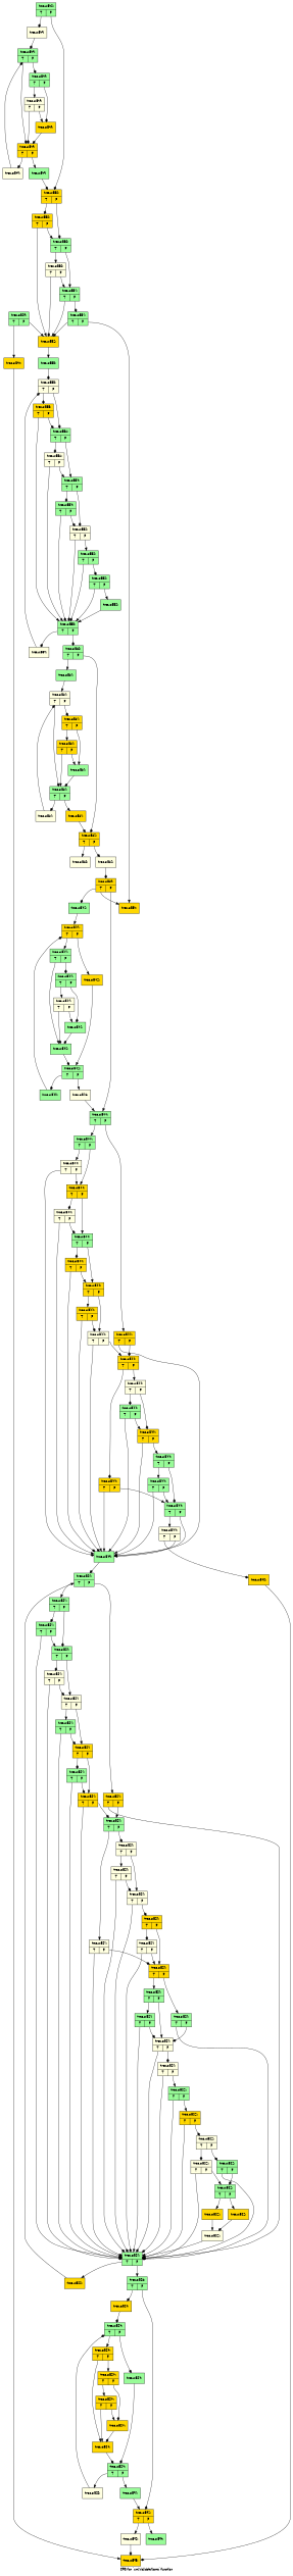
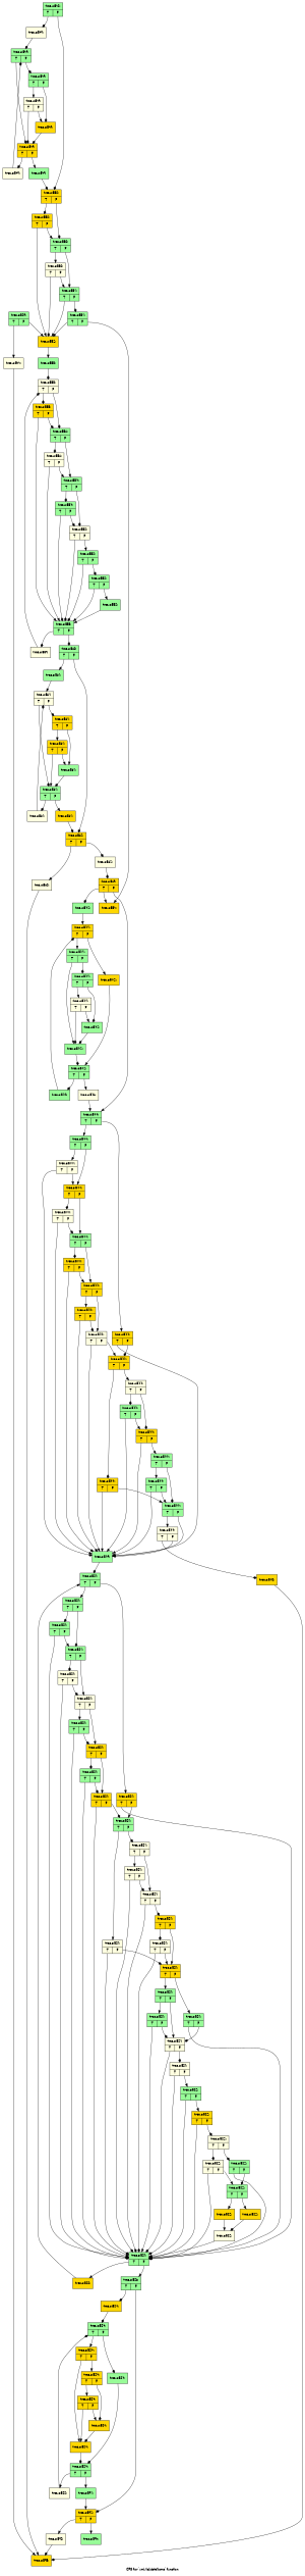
  digraph {
    fontname="Patrick Hand"
    label="CFG for 'xmlValidateName' function"
    node [fillcolor=palegreen fontname="Patrick Hand" shape=record style=filled]
    edge [arrowhead=normal fontname="Patrick Hand" tailport=s0]
    n1 [label="{tree.c:539:|{<s0>T|<s1>F}}"]
-   n2 [fillcolor=gold label="{tree.c:544:}"]
+   n2 [fillcolor=lightyellow label="{tree.c:544:}"]
    n3 [fillcolor=gold label="{tree.c:552:}"]
    n4 [fillcolor=gold label="{tree.c:595:}"]
    n5 [label="{tree.c:548:|{<s0>T|<s1>F}}"]
    n6 [fillcolor=lightyellow label="{tree.c:549:}"]
    n7 [fillcolor=gold label="{tree.c:550:|{<s0>T|<s1>F}}"]
    n8 [label="{tree.c:549:|{<s0>T|<s1>F}}"]
    n9 [fillcolor=gold label="{tree.c:550:|{<s0>T|<s1>F}}"]
    n10 [label="{tree.c:550:|{<s0>T|<s1>F}}"]
    n11 [fillcolor=gold label="{tree.c:549:|{<s0>T|<s1>F}}"]
    n12 [label="{tree.c:549:|{<s0>T|<s1>F}}"]
    n13 [fillcolor=lightyellow label="{tree.c:550:|{<s0>T|<s1>F}}"]
    n14 [label="{tree.c:551:|{<s0>T|<s1>F}}"]
    n15 [fillcolor=lightyellow label="{tree.c:549:}"]
    n16 [label="{tree.c:549:}"]
    n17 [fillcolor=lightyellow label="{tree.c:549:|{<s0>T|<s1>F}}"]
    n18 [fillcolor=gold label="{tree.c:549:}"]
    n19 [label="{tree.c:555:}"]
    n20 [label="{tree.c:551:|{<s0>T|<s1>F}}"]
    n21 [fillcolor=lightyellow label="{tree.c:555:|{<s0>T|<s1>F}}"]
    n22 [fillcolor=gold label="{tree.c:554:}"]
    n23 [fillcolor=gold label="{tree.c:569:|{<s0>T|<s1>F}}"]
    n24 [label="{tree.c:572:}"]
    n25 [label="{tree.c:577:|{<s0>T|<s1>F}}"]
    n26 [fillcolor=gold label="{tree.c:555:|{<s0>T|<s1>F}}"]
    n27 [label="{tree.c:556:|{<s0>T|<s1>F}}"]
    n28 [fillcolor=gold label="{tree.c:572:|{<s0>T|<s1>F}}"]
    n29 [label="{tree.c:577:|{<s0>T|<s1>F}}"]
    n30 [fillcolor=gold label="{tree.c:577:|{<s0>T|<s1>F}}"]
    n31 [label="{tree.c:555:|{<s0>T|<s1>F}}"]
    n32 [fillcolor=lightyellow label="{tree.c:556:|{<s0>T|<s1>F}}"]
    n33 [label="{tree.c:557:|{<s0>T|<s1>F}}"]
    n34 [fillcolor=lightyellow label="{tree.c:559:}"]
    n35 [label="{tree.c:560:|{<s0>T|<s1>F}}"]
    n36 [label="{tree.c:557:|{<s0>T|<s1>F}}"]
    n37 [fillcolor=lightyellow label="{tree.c:558:|{<s0>T|<s1>F}}"]
    n38 [label="{tree.c:561:}"]
    n39 [fillcolor=gold label="{tree.c:562:|{<s0>T|<s1>F}}"]
    n40 [label="{tree.c:558:|{<s0>T|<s1>F}}"]
    n41 [label="{tree.c:558:|{<s0>T|<s1>F}}"]
    n42 [label="{tree.c:558:}"]
    n43 [fillcolor=lightyellow label="{tree.c:561:|{<s0>T|<s1>F}}"]
    n44 [fillcolor=lightyellow label="{tree.c:563:}"]
    n45 [fillcolor=lightyellow label="{tree.c:562:}"]
    n46 [label="{tree.c:561:|{<s0>T|<s1>F}}"]
    n47 [fillcolor=gold label="{tree.c:561:|{<s0>T|<s1>F}}"]
    n48 [fillcolor=lightyellow label="{tree.c:561:}"]
    n49 [fillcolor=gold label="{tree.c:561:}"]
    n50 [fillcolor=gold label="{tree.c:561:|{<s0>T|<s1>F}}"]
    n51 [label="{tree.c:561:}"]
    n52 [label="{tree.c:572:|{<s0>T|<s1>F}}"]
    n53 [fillcolor=gold label="{tree.c:572:}"]
    n54 [fillcolor=lightyellow label="{tree.c:577:|{<s0>T|<s1>F}}"]
    n55 [fillcolor=gold label="{tree.c:577:|{<s0>T|<s1>F}}"]
    n56 [label="{tree.c:579:}"]
    n57 [fillcolor=gold label="{tree.c:577:|{<s0>T|<s1>F}}"]
    n58 [label="{tree.c:572:}"]
    n59 [label="{tree.c:572:|{<s0>T|<s1>F}}"]
    n60 [label="{tree.c:572:|{<s0>T|<s1>F}}"]
    n61 [fillcolor=lightyellow label="{tree.c:572:|{<s0>T|<s1>F}}"]
    n62 [label="{tree.c:572:}"]
    n63 [label="{tree.c:573:}"]
    n64 [fillcolor=lightyellow label="{tree.c:576:}"]
    n65 [fillcolor=lightyellow label="{tree.c:577:|{<s0>T|<s1>F}}"]
    n66 [label="{tree.c:577:|{<s0>T|<s1>F}}"]
    n67 [label="{tree.c:581:|{<s0>T|<s1>F}}"]
    n68 [fillcolor=gold label="{tree.c:577:|{<s0>T|<s1>F}}"]
    n69 [fillcolor=lightyellow label="{tree.c:577:|{<s0>T|<s1>F}}"]
    n70 [fillcolor=gold label="{tree.c:577:|{<s0>T|<s1>F}}"]
    n71 [fillcolor=gold label="{tree.c:577:|{<s0>T|<s1>F}}"]
    n72 [label="{tree.c:581:|{<s0>T|<s1>F}}"]
    n73 [fillcolor=gold label="{tree.c:581:|{<s0>T|<s1>F}}"]
    n74 [fillcolor=gold label="{tree.c:577:|{<s0>T|<s1>F}}"]
    n75 [fillcolor=lightyellow label="{tree.c:577:|{<s0>T|<s1>F}}"]
    n76 [label="{tree.c:577:|{<s0>T|<s1>F}}"]
    n77 [label="{tree.c:577:|{<s0>T|<s1>F}}"]
    n78 [fillcolor=gold label="{tree.c:577:|{<s0>T|<s1>F}}"]
    n79 [fillcolor=lightyellow label="{tree.c:577:|{<s0>T|<s1>F}}"]
    n80 [label="{tree.c:577:|{<s0>T|<s1>F}}"]
    n81 [fillcolor=gold label="{tree.c:578:}"]
    n82 [label="{tree.c:577:|{<s0>T|<s1>F}}"]
    n83 [label="{tree.c:581:|{<s0>T|<s1>F}}"]
    n84 [label="{tree.c:581:|{<s0>T|<s1>F}}"]
    n85 [label="{tree.c:581:|{<s0>T|<s1>F}}"]
    n86 [label="{tree.c:581:|{<s0>T|<s1>F}}"]
    n87 [fillcolor=lightyellow label="{tree.c:581:|{<s0>T|<s1>F}}"]
    n88 [fillcolor=lightyellow label="{tree.c:581:|{<s0>T|<s1>F}}"]
    n89 [fillcolor=gold label="{tree.c:583:}"]
    n90 [label="{tree.c:586:|{<s0>T|<s1>F}}"]
    n91 [fillcolor=lightyellow label="{tree.c:581:|{<s0>T|<s1>F}}"]
    n92 [fillcolor=lightyellow label="{tree.c:581:|{<s0>T|<s1>F}}"]
    n93 [label="{tree.c:581:|{<s0>T|<s1>F}}"]
    n94 [fillcolor=gold label="{tree.c:581:|{<s0>T|<s1>F}}"]
    n95 [fillcolor=gold label="{tree.c:587:}"]
    n96 [fillcolor=gold label="{tree.c:592:|{<s0>T|<s1>F}}"]
    n97 [label="{tree.c:581:|{<s0>T|<s1>F}}"]
    n98 [fillcolor=gold label="{tree.c:581:|{<s0>T|<s1>F}}"]
    n99 [fillcolor=gold label="{tree.c:581:|{<s0>T|<s1>F}}"]
    n100 [fillcolor=lightyellow label="{tree.c:581:|{<s0>T|<s1>F}}"]
    n101 [fillcolor=lightyellow label="{tree.c:581:|{<s0>T|<s1>F}}"]
    n102 [label="{tree.c:581:|{<s0>T|<s1>F}}"]
    n103 [label="{tree.c:581:|{<s0>T|<s1>F}}"]
    n104 [fillcolor=gold label="{tree.c:581:|{<s0>T|<s1>F}}"]
    n105 [label="{tree.c:581:|{<s0>T|<s1>F}}"]
    n106 [fillcolor=lightyellow label="{tree.c:581:|{<s0>T|<s1>F}}"]
    n107 [fillcolor=lightyellow label="{tree.c:581:|{<s0>T|<s1>F}}"]
    n108 [fillcolor=lightyellow label="{tree.c:581:|{<s0>T|<s1>F}}"]
    n109 [label="{tree.c:582:|{<s0>T|<s1>F}}"]
    n110 [fillcolor=gold label="{tree.c:582:|{<s0>T|<s1>F}}"]
    n111 [fillcolor=lightyellow label="{tree.c:582:|{<s0>T|<s1>F}}"]
    n112 [fillcolor=lightyellow label="{tree.c:582:|{<s0>T|<s1>F}}"]
    n113 [label="{tree.c:582:|{<s0>T|<s1>F}}"]
    n114 [label="{tree.c:582:|{<s0>T|<s1>F}}"]
    n115 [fillcolor=gold label="{tree.c:582:}"]
    n116 [fillcolor=gold label="{tree.c:582:}"]
    n117 [fillcolor=lightyellow label="{tree.c:582:}"]
    n118 [label="{tree.c:587:|{<s0>T|<s1>F}}"]
    n119 [fillcolor=lightyellow label="{tree.c:593:}"]
    n120 [label="{tree.c:594:}"]
    n121 [fillcolor=gold label="{tree.c:587:|{<s0>T|<s1>F}}"]
    n122 [label="{tree.c:587:}"]
    n123 [fillcolor=gold label="{tree.c:587:}"]
    n124 [fillcolor=gold label="{tree.c:587:|{<s0>T|<s1>F}}"]
    n125 [label="{tree.c:587:|{<s0>T|<s1>F}}"]
    n126 [fillcolor=gold label="{tree.c:587:|{<s0>T|<s1>F}}"]
    n127 [fillcolor=gold label="{tree.c:587:}"]
    n128 [fillcolor=lightyellow label="{tree.c:588:}"]
    n129 [label="{tree.c:591:}"]
    n1 -> n2
    n1 -> n3 [tailport=s1]
    n2 -> n4
    n3 -> n19
    n5 -> n6 [arrowhead=diamond]
    n5 -> n7 [arrowhead=diamond tailport=s1]
    n6 -> n8 [arrowhead=diamond]
    n7 -> n9 [arrowhead=diamond]
    n7 -> n10 [arrowhead=diamond tailport=s1]
    n8 -> n11 [arrowhead=diamond]
    n8 -> n12 [arrowhead=diamond tailport=s1]
    n9 -> n3
    n9 -> n10 [tailport=s1]
    n10 -> n13
    n10 -> n14 [tailport=s1]
    n11 -> n15 [arrowhead=diamond]
    n11 -> n16 [tailport=s1]
    n12 -> n17
    n12 -> n18 [arrowhead=diamond tailport=s1]
    n13 -> n3 [arrowhead=diamond]
    n13 -> n14 [tailport=s1]
    n14 -> n3
    n14 -> n20 [arrowhead=diamond tailport=s1]
    n15 -> n8 [arrowhead=diamond]
    n16 -> n7 [arrowhead=diamond]
    n17 -> n11 [arrowhead=diamond]
    n17 -> n18 [tailport=s1]
    n18 -> n11 [arrowhead=diamond]
    n19 -> n21 [arrowhead=diamond]
    n20 -> n3 [arrowhead=diamond]
    n20 -> n22 [tailport=s1]
    n21 -> n26 [arrowhead=diamond]
    n21 -> n27 [arrowhead=diamond tailport=s1]
    n23 -> n22
    n23 -> n24 [arrowhead=diamond]
    n23 -> n25 [tailport=s1]
    n24 -> n28
    n25 -> n29
    n25 -> n30 [tailport=s1]
    n26 -> n27 [arrowhead=diamond tailport=s1]
    n26 -> n31
    n27 -> n32 [arrowhead=diamond]
    n27 -> n33 [tailport=s1]
    n28 -> n52
    n28 -> n53 [tailport=s1]
    n29 -> n54
    n29 -> n55 [tailport=s1]
    n30 -> n56
    n30 -> n57 [arrowhead=diamond tailport=s1]
    n31 -> n34 [arrowhead=diamond]
    n31 -> n35 [arrowhead=diamond tailport=s1]
    n32 -> n31
    n32 -> n33 [tailport=s1]
    n33 -> n36 [arrowhead=diamond]
    n33 -> n37 [arrowhead=diamond tailport=s1]
    n34 -> n21 [arrowhead=diamond]
    n35 -> n38
    n35 -> n39 [arrowhead=diamond tailport=s1]
    n36 -> n31 [arrowhead=diamond]
    n36 -> n37 [arrowhead=diamond tailport=s1]
    n37 -> n31 [arrowhead=diamond]
    n37 -> n40 [tailport=s1]
    n38 -> n43
    n39 -> n44
    n39 -> n45 [arrowhead=diamond tailport=s1]
    n40 -> n31 [arrowhead=diamond]
    n40 -> n41 [arrowhead=diamond tailport=s1]
    n41 -> n31
    n41 -> n42 [tailport=s1]
    n42 -> n31
    n43 -> n46 [arrowhead=diamond]
    n43 -> n47 [arrowhead=diamond tailport=s1]
+   n44 -> n4
    n45 -> n23 [arrowhead=diamond]
    n46 -> n48 [arrowhead=diamond]
    n46 -> n49 [tailport=s1]
    n47 -> n50
    n47 -> n51 [tailport=s1]
    n48 -> n43 [arrowhead=diamond]
    n49 -> n39 [arrowhead=diamond]
    n50 -> n46
    n50 -> n51 [tailport=s1]
    n51 -> n46 [arrowhead=diamond]
    n52 -> n58
    n52 -> n59 [arrowhead=diamond tailport=s1]
    n53 -> n60
    n54 -> n55 [tailport=s1]
    n54 -> n56 [arrowhead=diamond]
    n55 -> n65 [arrowhead=diamond]
    n55 -> n66 [tailport=s1]
    n56 -> n67 [arrowhead=diamond]
    n57 -> n68 [arrowhead=diamond]
    n57 -> n69 [tailport=s1]
    n58 -> n60 [arrowhead=diamond]
    n59 -> n61
    n59 -> n62 [arrowhead=diamond tailport=s1]
    n60 -> n63 [arrowhead=diamond]
    n60 -> n64 [tailport=s1]
    n61 -> n58 [arrowhead=diamond]
    n61 -> n62 [tailport=s1]
    n62 -> n58 [arrowhead=diamond]
    n63 -> n28 [arrowhead=diamond]
    n64 -> n25
    n65 -> n56
    n65 -> n66 [arrowhead=diamond tailport=s1]
    n66 -> n70 [arrowhead=diamond]
    n66 -> n71 [tailport=s1]
    n67 -> n72
    n67 -> n73 [tailport=s1]
    n68 -> n56
    n68 -> n76 [tailport=s1]
    n69 -> n77 [arrowhead=diamond]
    n69 -> n78 [arrowhead=diamond tailport=s1]
    n70 -> n56 [arrowhead=diamond]
    n70 -> n71 [tailport=s1]
    n71 -> n74
    n71 -> n75 [tailport=s1]
    n72 -> n83 [arrowhead=diamond]
    n72 -> n84 [arrowhead=diamond tailport=s1]
    n73 -> n85
    n73 -> n86 [tailport=s1]
    n74 -> n56 [arrowhead=diamond]
    n74 -> n75 [arrowhead=diamond tailport=s1]
    n75 -> n56
    n75 -> n57 [tailport=s1]
    n76 -> n56 [tailport=s1]
    n76 -> n79
    n77 -> n56
    n77 -> n78 [tailport=s1]
    n78 -> n56
    n78 -> n80 [tailport=s1]
    n79 -> n56 [tailport=s1]
    n79 -> n81 [arrowhead=diamond]
    n80 -> n76 [arrowhead=diamond tailport=s1]
    n80 -> n82
    n81 -> n4 [arrowhead=diamond]
    n82 -> n56 [arrowhead=diamond]
    n82 -> n76 [tailport=s1]
    n83 -> n84 [tailport=s1]
    n83 -> n85 [arrowhead=diamond]
    n84 -> n87 [arrowhead=diamond]
    n84 -> n88 [tailport=s1]
    n85 -> n89
    n85 -> n90 [tailport=s1]
    n86 -> n91
    n86 -> n92 [arrowhead=diamond tailport=s1]
    n87 -> n85 [arrowhead=diamond]
    n87 -> n88 [arrowhead=diamond tailport=s1]
    n88 -> n93
    n88 -> n94 [tailport=s1]
    n89 -> n67
    n90 -> n95 [arrowhead=diamond]
    n90 -> n96 [arrowhead=diamond tailport=s1]
    n91 -> n85 [arrowhead=diamond]
    n91 -> n99 [arrowhead=diamond tailport=s1]
    n92 -> n100
    n92 -> n101 [tailport=s1]
    n93 -> n85
    n93 -> n94 [arrowhead=diamond tailport=s1]
    n94 -> n97 [arrowhead=diamond]
    n94 -> n98 [tailport=s1]
    n95 -> n118 [arrowhead=diamond]
    n96 -> n119
    n96 -> n120 [tailport=s1]
    n97 -> n85
    n97 -> n98 [arrowhead=diamond tailport=s1]
    n98 -> n85
    n98 -> n86 [arrowhead=diamond tailport=s1]
    n99 -> n102
    n99 -> n103 [tailport=s1]
    n100 -> n85 [arrowhead=diamond]
    n100 -> n101 [arrowhead=diamond tailport=s1]
    n101 -> n85 [arrowhead=diamond]
    n101 -> n104 [arrowhead=diamond tailport=s1]
    n102 -> n105
    n102 -> n106 [tailport=s1]
    n103 -> n85 [arrowhead=diamond]
    n103 -> n106 [arrowhead=diamond tailport=s1]
    n104 -> n99 [tailport=s1]
    n104 -> n107 [arrowhead=diamond]
    n105 -> n85
    n105 -> n106 [arrowhead=diamond tailport=s1]
    n106 -> n85 [arrowhead=diamond]
    n106 -> n108 [arrowhead=diamond tailport=s1]
    n107 -> n85 [arrowhead=diamond]
    n107 -> n99 [tailport=s1]
    n108 -> n85 [arrowhead=diamond]
    n108 -> n109 [tailport=s1]
    n109 -> n85
    n109 -> n110 [tailport=s1]
    n110 -> n85
    n110 -> n111 [arrowhead=diamond tailport=s1]
    n111 -> n112 [arrowhead=diamond]
    n111 -> n113 [arrowhead=diamond tailport=s1]
    n112 -> n85 [arrowhead=diamond]
    n112 -> n114 [tailport=s1]
    n113 -> n85
    n113 -> n114 [arrowhead=diamond tailport=s1]
    n114 -> n115
    n114 -> n116 [tailport=s1]
    n115 -> n117
    n116 -> n117 [arrowhead=diamond]
    n117 -> n85 [arrowhead=diamond]
    n118 -> n121
    n118 -> n122 [arrowhead=diamond tailport=s1]
    n119 -> n4 [arrowhead=diamond]
    n121 -> n123
    n121 -> n124 [tailport=s1]
    n122 -> n125 [arrowhead=diamond]
    n123 -> n125 [arrowhead=diamond]
    n124 -> n126
    n124 -> n127 [arrowhead=diamond tailport=s1]
    n125 -> n128
    n125 -> n129 [tailport=s1]
    n126 -> n123
    n126 -> n127 [tailport=s1]
    n127 -> n123 [arrowhead=diamond]
    n128 -> n118 [arrowhead=diamond]
    n129 -> n96
  }
